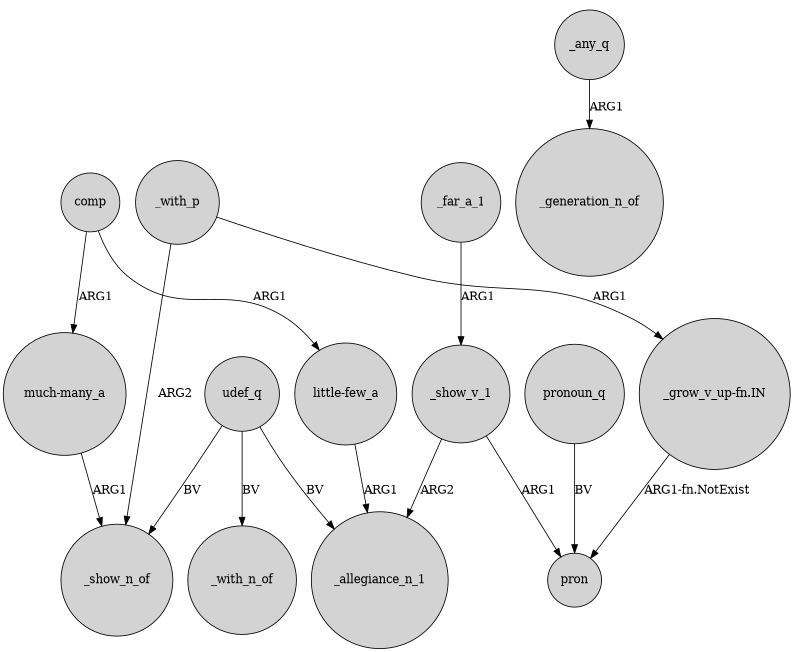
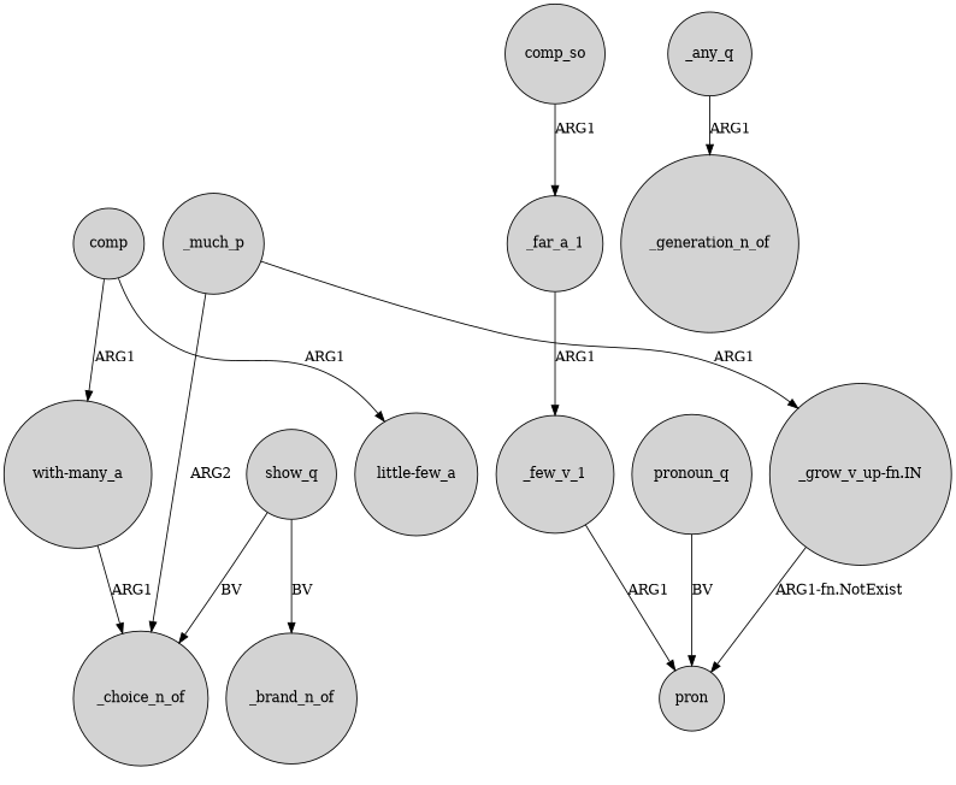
  digraph {
    node [shape=circle style=filled]
    _far_a_1
-   _show_v_1
+   _show_v_1 [label=_few_v_1]
    pron
-   _allegiance_n_1
    _any_q
    _generation_n_of
    "little-few_a"
-   _with_p
-   _choice_n_of [label=_show_n_of]
+   comp_so
+   _with_p [label=_much_p]
+   _choice_n_of
    "_grow_v_up-fn.IN"
    pronoun_q
-   udef_q
-   _brand_n_of [label=_with_n_of]
-   "much-many_a"
+   udef_q [label=show_q]
+   _brand_n_of
+   "much-many_a" [label="with-many_a"]
    comp
    _far_a_1 -> _show_v_1 [label=ARG1]
    _show_v_1 -> pron [label=ARG1]
-   _show_v_1 -> _allegiance_n_1 [label=ARG2]
    _any_q -> _generation_n_of [label=ARG1]
-   "little-few_a" -> _allegiance_n_1 [label=ARG1]
+   comp_so -> _far_a_1 [label=ARG1]
    _with_p -> _choice_n_of [label=ARG2]
    _with_p -> "_grow_v_up-fn.IN" [label=ARG1]
    "_grow_v_up-fn.IN" -> pron [label="ARG1-fn.NotExist"]
    pronoun_q -> pron [label=BV]
-   udef_q -> _allegiance_n_1 [label=BV]
    udef_q -> _choice_n_of [label=BV]
    udef_q -> _brand_n_of [label=BV]
    "much-many_a" -> _choice_n_of [label=ARG1]
    comp -> "little-few_a" [label=ARG1]
    comp -> "much-many_a" [label=ARG1]
  }
